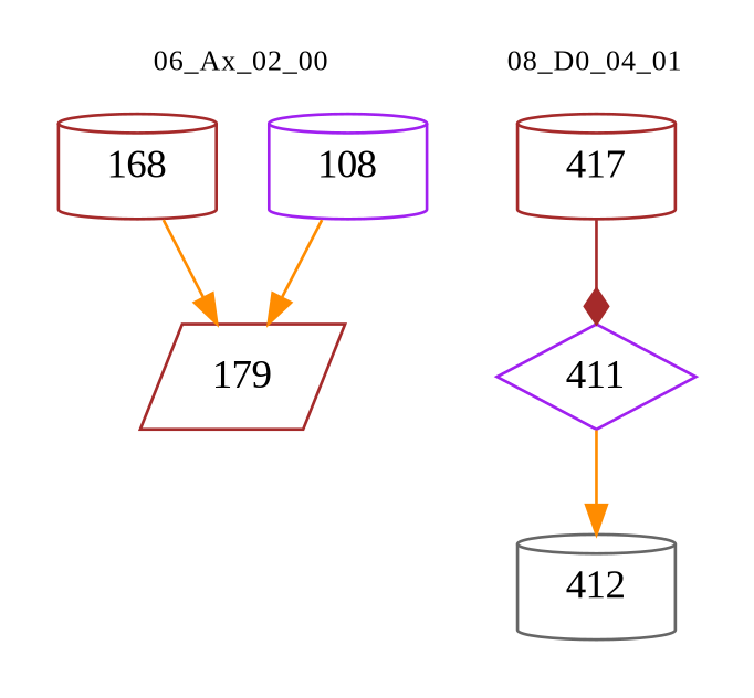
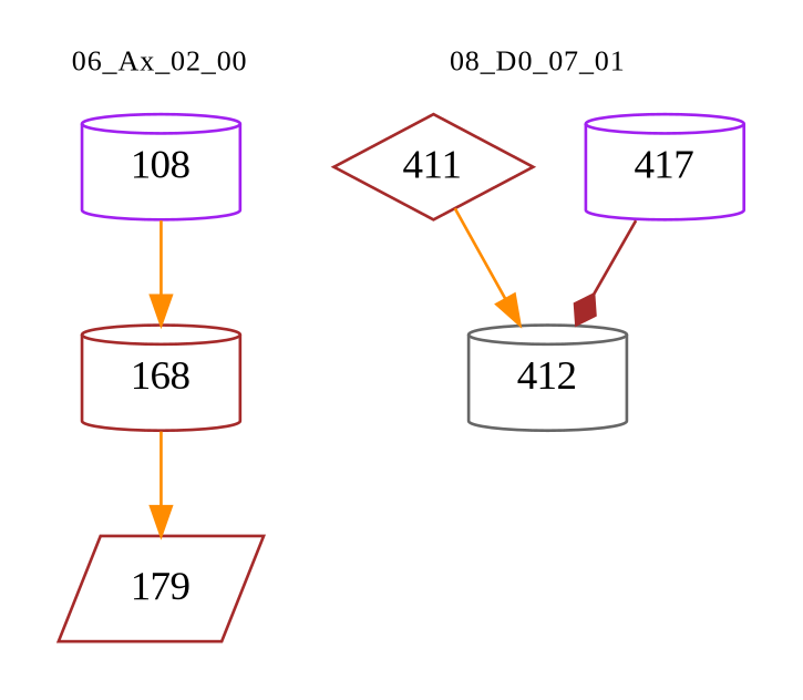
  digraph {
    fontname="Liberation Serif"
    node [color=brown fontname="Liberation Serif" shape=cylinder]
    edge [arrowhead=normal color=darkorange fontname="Liberation Serif"]
    n1 [color=purple label=108]
    n2 [label=168]
    n3 [label=179 shape=parallelogram]
-   n4 [label=417]
-   n5 [color=purple label=411 shape=diamond]
+   n4 [color=purple label=417]
+   n5 [label=411 shape=diamond]
    n6 [color=gray40 label=412]
    subgraph cluster_1 {
      color=white
      fontsize=10
      label="06_Ax_02_00"
      n1
      n2
      n3
    }
    subgraph cluster_2 {
      color=white
      fontsize=10
-     label="08_D0_04_01"
+     label="08_D0_07_01"
      n4
      n5
      n6
    }
-   n1 -> n3
+   n1 -> n2
    n2 -> n3
-   n4 -> n5 [arrowhead=diamond color=brown]
+   n4 -> n6 [arrowhead=diamond color=brown]
    n5 -> n6
  }
